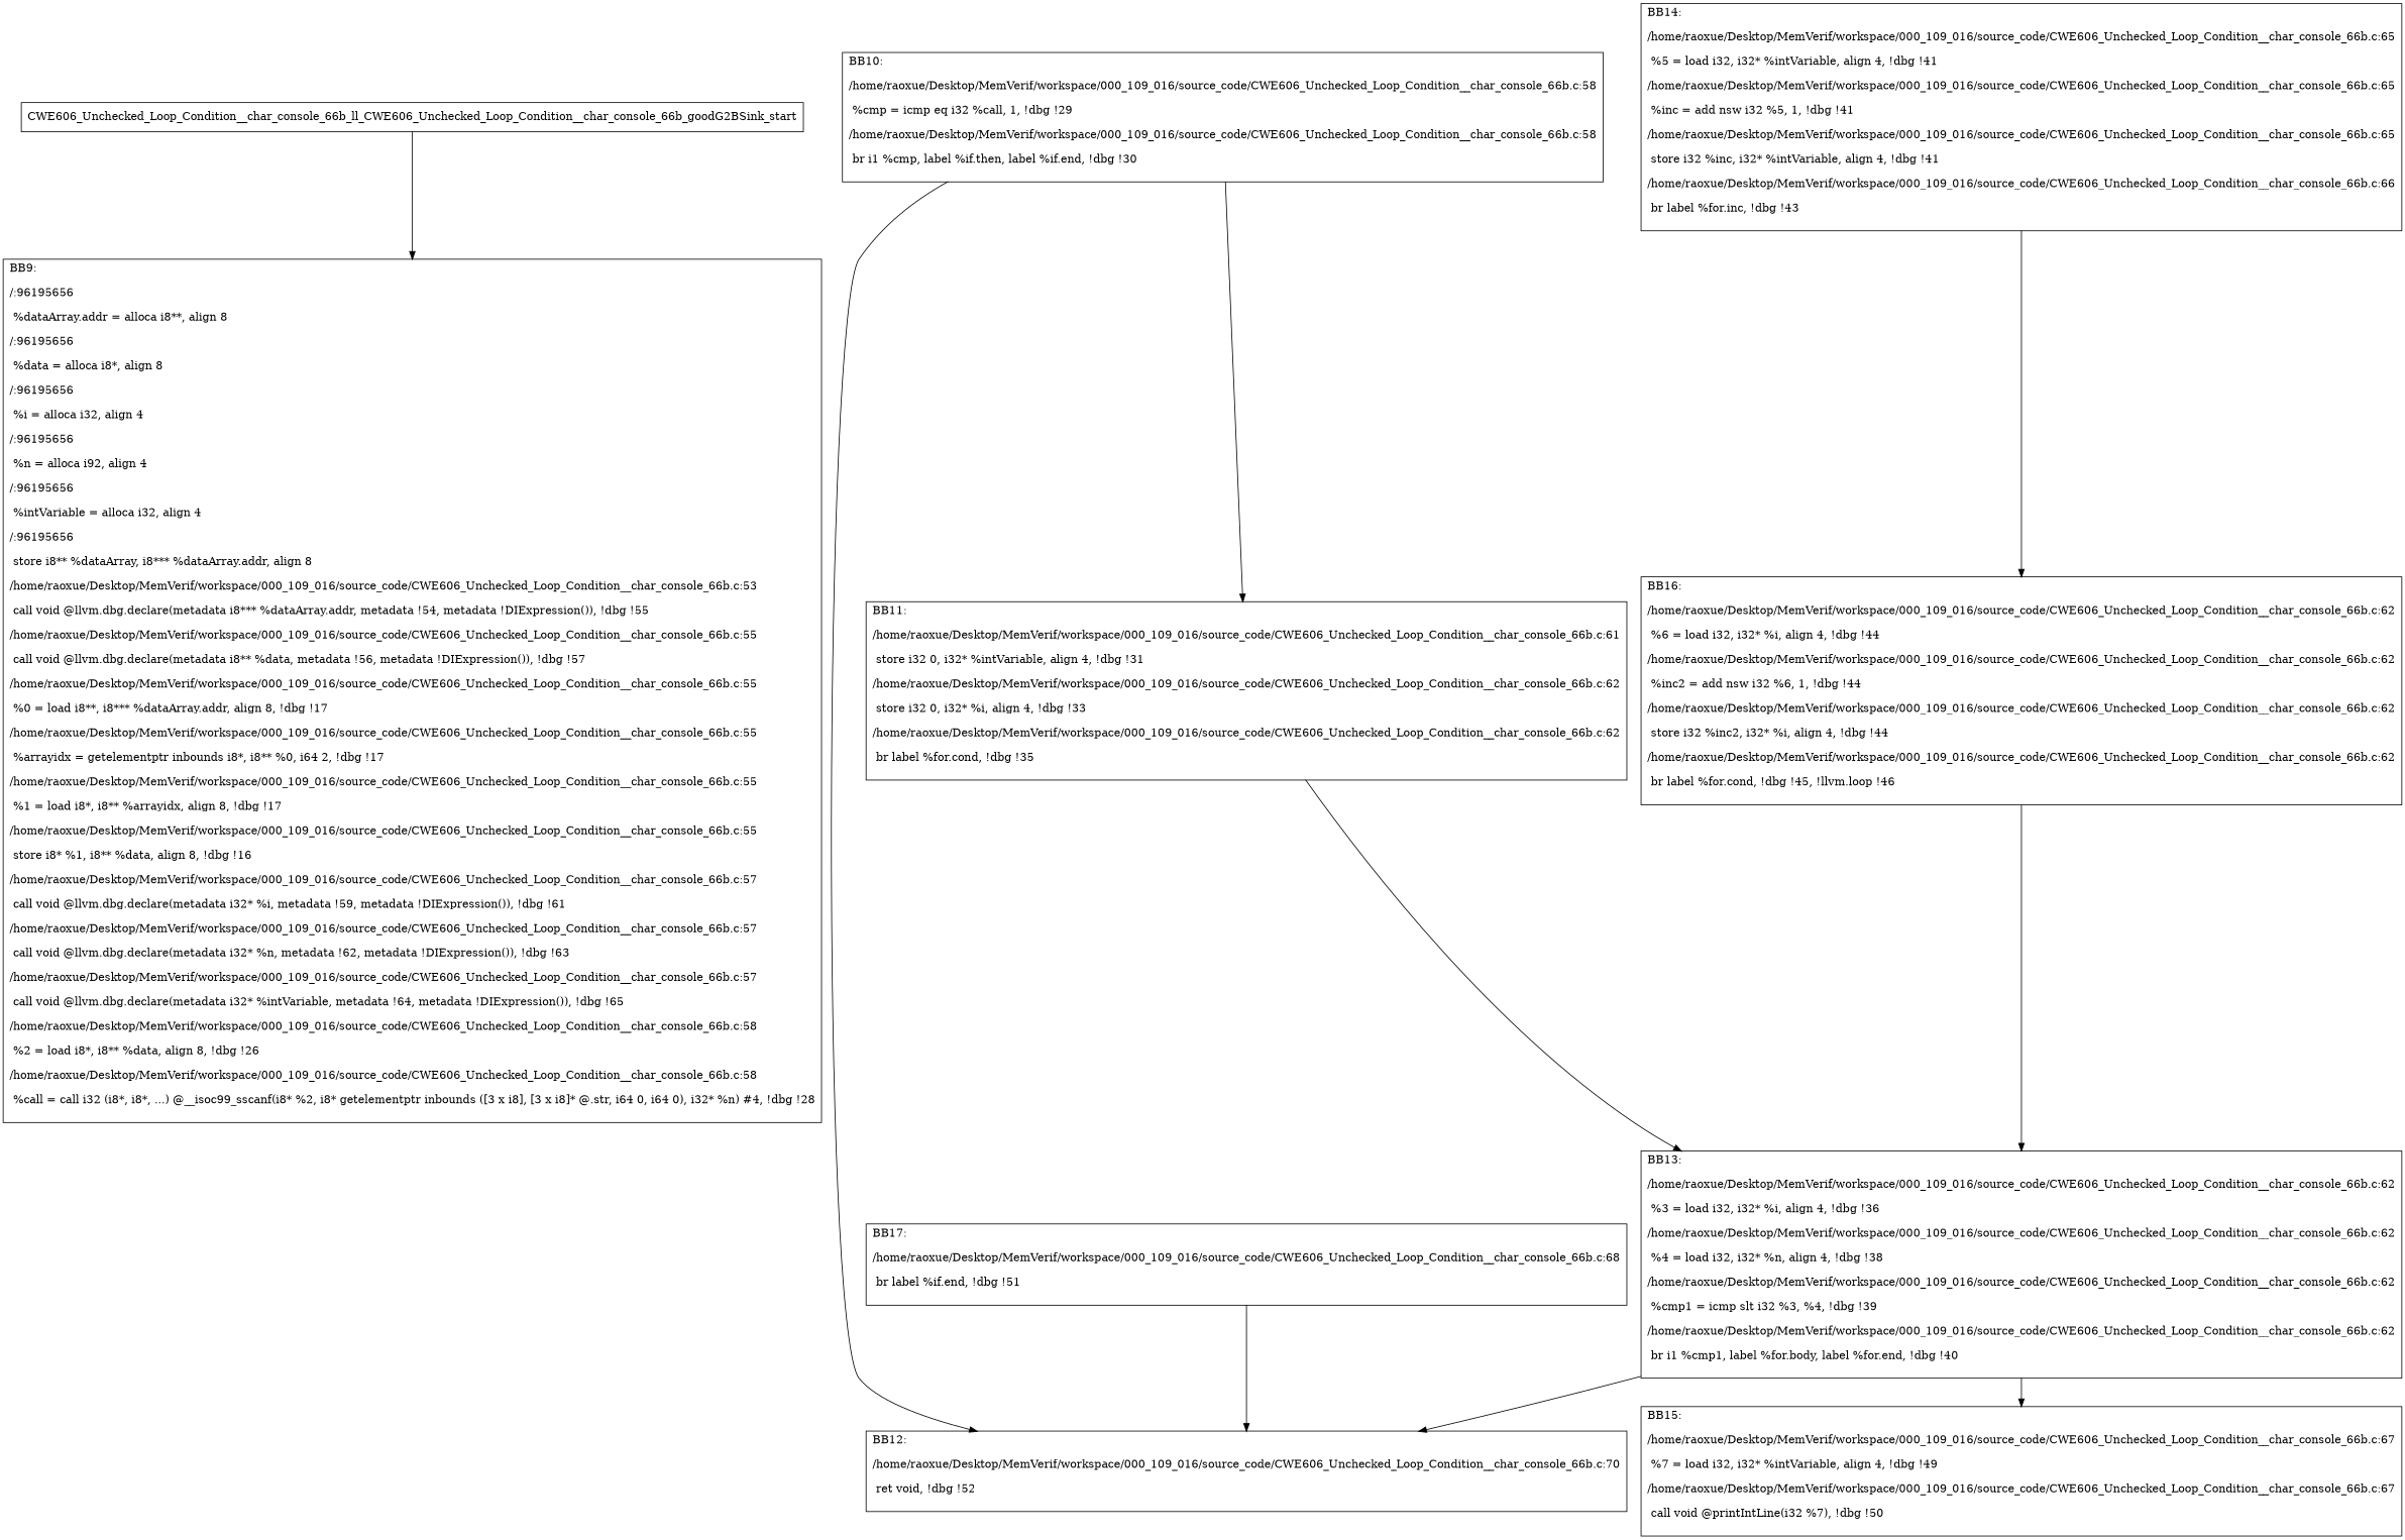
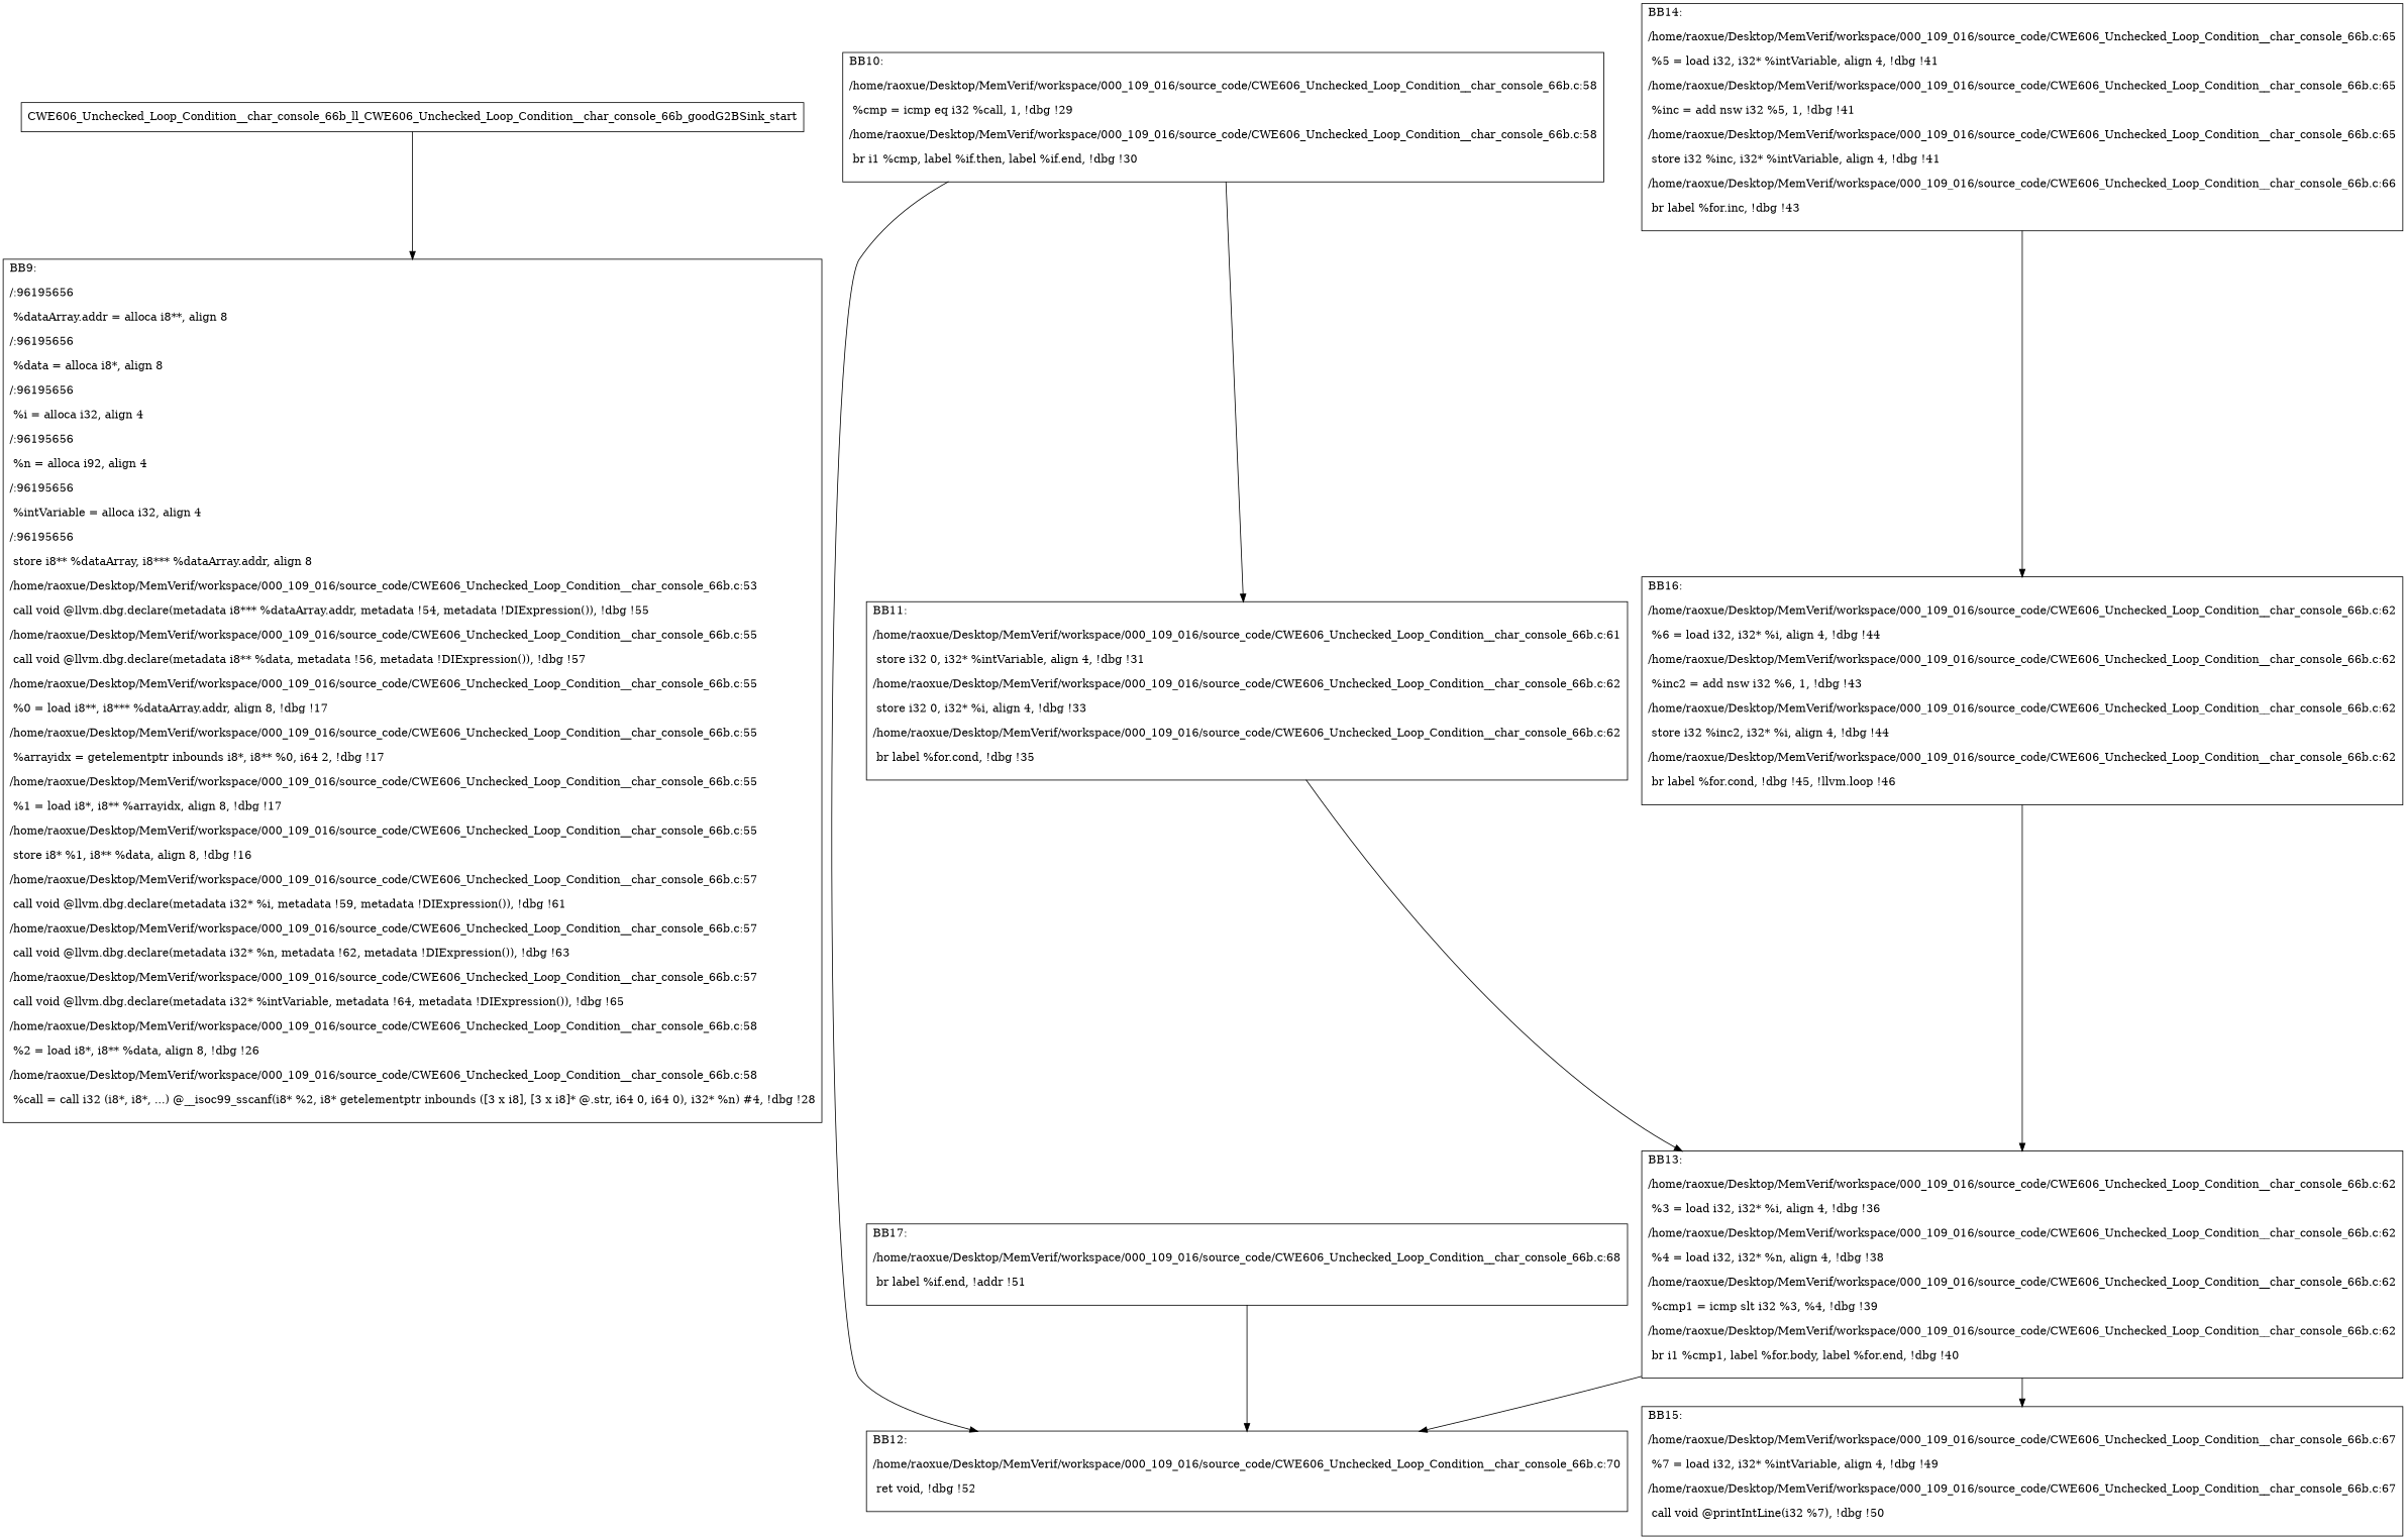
  digraph {
    node [shape=record]
    n1 [label="{CWE606_Unchecked_Loop_Condition__char_console_66b_ll_CWE606_Unchecked_Loop_Condition__char_console_66b_goodG2BSink_start}"]
    n2 [label="{BB9:\l\l/:96195656\l\n  %dataArray.addr = alloca i8**, align 8\l\n/:96195656\l\n  %data = alloca i8*, align 8\l\n/:96195656\l\n  %i = alloca i32, align 4\l\n/:96195656\l\n  %n = alloca i92, align 4\l\n/:96195656\l\n  %intVariable = alloca i32, align 4\l\n/:96195656\l\n  store i8** %dataArray, i8*** %dataArray.addr, align 8\l\n/home/raoxue/Desktop/MemVerif/workspace/000_109_016/source_code/CWE606_Unchecked_Loop_Condition__char_console_66b.c:53\l\n  call void @llvm.dbg.declare(metadata i8*** %dataArray.addr, metadata !54, metadata !DIExpression()), !dbg !55\l\n/home/raoxue/Desktop/MemVerif/workspace/000_109_016/source_code/CWE606_Unchecked_Loop_Condition__char_console_66b.c:55\l\n  call void @llvm.dbg.declare(metadata i8** %data, metadata !56, metadata !DIExpression()), !dbg !57\l\n/home/raoxue/Desktop/MemVerif/workspace/000_109_016/source_code/CWE606_Unchecked_Loop_Condition__char_console_66b.c:55\l\n  %0 = load i8**, i8*** %dataArray.addr, align 8, !dbg !17\l\n/home/raoxue/Desktop/MemVerif/workspace/000_109_016/source_code/CWE606_Unchecked_Loop_Condition__char_console_66b.c:55\l\n  %arrayidx = getelementptr inbounds i8*, i8** %0, i64 2, !dbg !17\l\n/home/raoxue/Desktop/MemVerif/workspace/000_109_016/source_code/CWE606_Unchecked_Loop_Condition__char_console_66b.c:55\l\n  %1 = load i8*, i8** %arrayidx, align 8, !dbg !17\l\n/home/raoxue/Desktop/MemVerif/workspace/000_109_016/source_code/CWE606_Unchecked_Loop_Condition__char_console_66b.c:55\l\n  store i8* %1, i8** %data, align 8, !dbg !16\l\n/home/raoxue/Desktop/MemVerif/workspace/000_109_016/source_code/CWE606_Unchecked_Loop_Condition__char_console_66b.c:57\l\n  call void @llvm.dbg.declare(metadata i32* %i, metadata !59, metadata !DIExpression()), !dbg !61\l\n/home/raoxue/Desktop/MemVerif/workspace/000_109_016/source_code/CWE606_Unchecked_Loop_Condition__char_console_66b.c:57\l\n  call void @llvm.dbg.declare(metadata i32* %n, metadata !62, metadata !DIExpression()), !dbg !63\l\n/home/raoxue/Desktop/MemVerif/workspace/000_109_016/source_code/CWE606_Unchecked_Loop_Condition__char_console_66b.c:57\l\n  call void @llvm.dbg.declare(metadata i32* %intVariable, metadata !64, metadata !DIExpression()), !dbg !65\l\n/home/raoxue/Desktop/MemVerif/workspace/000_109_016/source_code/CWE606_Unchecked_Loop_Condition__char_console_66b.c:58\l\n  %2 = load i8*, i8** %data, align 8, !dbg !26\l\n/home/raoxue/Desktop/MemVerif/workspace/000_109_016/source_code/CWE606_Unchecked_Loop_Condition__char_console_66b.c:58\l\n  %call = call i32 (i8*, i8*, ...) @__isoc99_sscanf(i8* %2, i8* getelementptr inbounds ([3 x i8], [3 x i8]* @.str, i64 0, i64 0), i32* %n) #4, !dbg !28\l\n}"]
    n3 [label="{BB10:\l\l/home/raoxue/Desktop/MemVerif/workspace/000_109_016/source_code/CWE606_Unchecked_Loop_Condition__char_console_66b.c:58\l\n  %cmp = icmp eq i32 %call, 1, !dbg !29\l\n/home/raoxue/Desktop/MemVerif/workspace/000_109_016/source_code/CWE606_Unchecked_Loop_Condition__char_console_66b.c:58\l\n  br i1 %cmp, label %if.then, label %if.end, !dbg !30\l\n}"]
    n4 [label="{BB11:\l\l/home/raoxue/Desktop/MemVerif/workspace/000_109_016/source_code/CWE606_Unchecked_Loop_Condition__char_console_66b.c:61\l\n  store i32 0, i32* %intVariable, align 4, !dbg !31\l\n/home/raoxue/Desktop/MemVerif/workspace/000_109_016/source_code/CWE606_Unchecked_Loop_Condition__char_console_66b.c:62\l\n  store i32 0, i32* %i, align 4, !dbg !33\l\n/home/raoxue/Desktop/MemVerif/workspace/000_109_016/source_code/CWE606_Unchecked_Loop_Condition__char_console_66b.c:62\l\n  br label %for.cond, !dbg !35\l\n}"]
    n5 [label="{BB12:\l\l/home/raoxue/Desktop/MemVerif/workspace/000_109_016/source_code/CWE606_Unchecked_Loop_Condition__char_console_66b.c:70\l\n  ret void, !dbg !52\l\n}"]
    n6 [label="{BB13:\l\l/home/raoxue/Desktop/MemVerif/workspace/000_109_016/source_code/CWE606_Unchecked_Loop_Condition__char_console_66b.c:62\l\n  %3 = load i32, i32* %i, align 4, !dbg !36\l\n/home/raoxue/Desktop/MemVerif/workspace/000_109_016/source_code/CWE606_Unchecked_Loop_Condition__char_console_66b.c:62\l\n  %4 = load i32, i32* %n, align 4, !dbg !38\l\n/home/raoxue/Desktop/MemVerif/workspace/000_109_016/source_code/CWE606_Unchecked_Loop_Condition__char_console_66b.c:62\l\n  %cmp1 = icmp slt i32 %3, %4, !dbg !39\l\n/home/raoxue/Desktop/MemVerif/workspace/000_109_016/source_code/CWE606_Unchecked_Loop_Condition__char_console_66b.c:62\l\n  br i1 %cmp1, label %for.body, label %for.end, !dbg !40\l\n}"]
    n7 [label="{BB15:\l\l/home/raoxue/Desktop/MemVerif/workspace/000_109_016/source_code/CWE606_Unchecked_Loop_Condition__char_console_66b.c:67\l\n  %7 = load i32, i32* %intVariable, align 4, !dbg !49\l\n/home/raoxue/Desktop/MemVerif/workspace/000_109_016/source_code/CWE606_Unchecked_Loop_Condition__char_console_66b.c:67\l\n  call void @printIntLine(i32 %7), !dbg !50\l\n}"]
    n8 [label="{BB14:\l\l/home/raoxue/Desktop/MemVerif/workspace/000_109_016/source_code/CWE606_Unchecked_Loop_Condition__char_console_66b.c:65\l\n  %5 = load i32, i32* %intVariable, align 4, !dbg !41\l\n/home/raoxue/Desktop/MemVerif/workspace/000_109_016/source_code/CWE606_Unchecked_Loop_Condition__char_console_66b.c:65\l\n  %inc = add nsw i32 %5, 1, !dbg !41\l\n/home/raoxue/Desktop/MemVerif/workspace/000_109_016/source_code/CWE606_Unchecked_Loop_Condition__char_console_66b.c:65\l\n  store i32 %inc, i32* %intVariable, align 4, !dbg !41\l\n/home/raoxue/Desktop/MemVerif/workspace/000_109_016/source_code/CWE606_Unchecked_Loop_Condition__char_console_66b.c:66\l\n  br label %for.inc, !dbg !43\l\n}"]
-   n9 [label="{BB16:\l\l/home/raoxue/Desktop/MemVerif/workspace/000_109_016/source_code/CWE606_Unchecked_Loop_Condition__char_console_66b.c:62\l\n  %6 = load i32, i32* %i, align 4, !dbg !44\l\n/home/raoxue/Desktop/MemVerif/workspace/000_109_016/source_code/CWE606_Unchecked_Loop_Condition__char_console_66b.c:62\l\n  %inc2 = add nsw i32 %6, 1, !dbg !44\l\n/home/raoxue/Desktop/MemVerif/workspace/000_109_016/source_code/CWE606_Unchecked_Loop_Condition__char_console_66b.c:62\l\n  store i32 %inc2, i32* %i, align 4, !dbg !44\l\n/home/raoxue/Desktop/MemVerif/workspace/000_109_016/source_code/CWE606_Unchecked_Loop_Condition__char_console_66b.c:62\l\n  br label %for.cond, !dbg !45, !llvm.loop !46\l\n}"]
-   n10 [label="{BB17:\l\l/home/raoxue/Desktop/MemVerif/workspace/000_109_016/source_code/CWE606_Unchecked_Loop_Condition__char_console_66b.c:68\l\n  br label %if.end, !dbg !51\l\n}"]
+   n9 [label="{BB16:\l\l/home/raoxue/Desktop/MemVerif/workspace/000_109_016/source_code/CWE606_Unchecked_Loop_Condition__char_console_66b.c:62\l\n  %6 = load i32, i32* %i, align 4, !dbg !44\l\n/home/raoxue/Desktop/MemVerif/workspace/000_109_016/source_code/CWE606_Unchecked_Loop_Condition__char_console_66b.c:62\l\n  %inc2 = add nsw i32 %6, 1, !dbg !43\l\n/home/raoxue/Desktop/MemVerif/workspace/000_109_016/source_code/CWE606_Unchecked_Loop_Condition__char_console_66b.c:62\l\n  store i32 %inc2, i32* %i, align 4, !dbg !44\l\n/home/raoxue/Desktop/MemVerif/workspace/000_109_016/source_code/CWE606_Unchecked_Loop_Condition__char_console_66b.c:62\l\n  br label %for.cond, !dbg !45, !llvm.loop !46\l\n}"]
+   n10 [label="{BB17:\l\l/home/raoxue/Desktop/MemVerif/workspace/000_109_016/source_code/CWE606_Unchecked_Loop_Condition__char_console_66b.c:68\l\n  br label %if.end, !addr !51\l\n}"]
    n1 -> n2
    n3 -> n4
    n3 -> n5
    n4 -> n6
    n6 -> n5
    n6 -> n7
    n8 -> n9
    n9 -> n6
    n10 -> n5
  }
